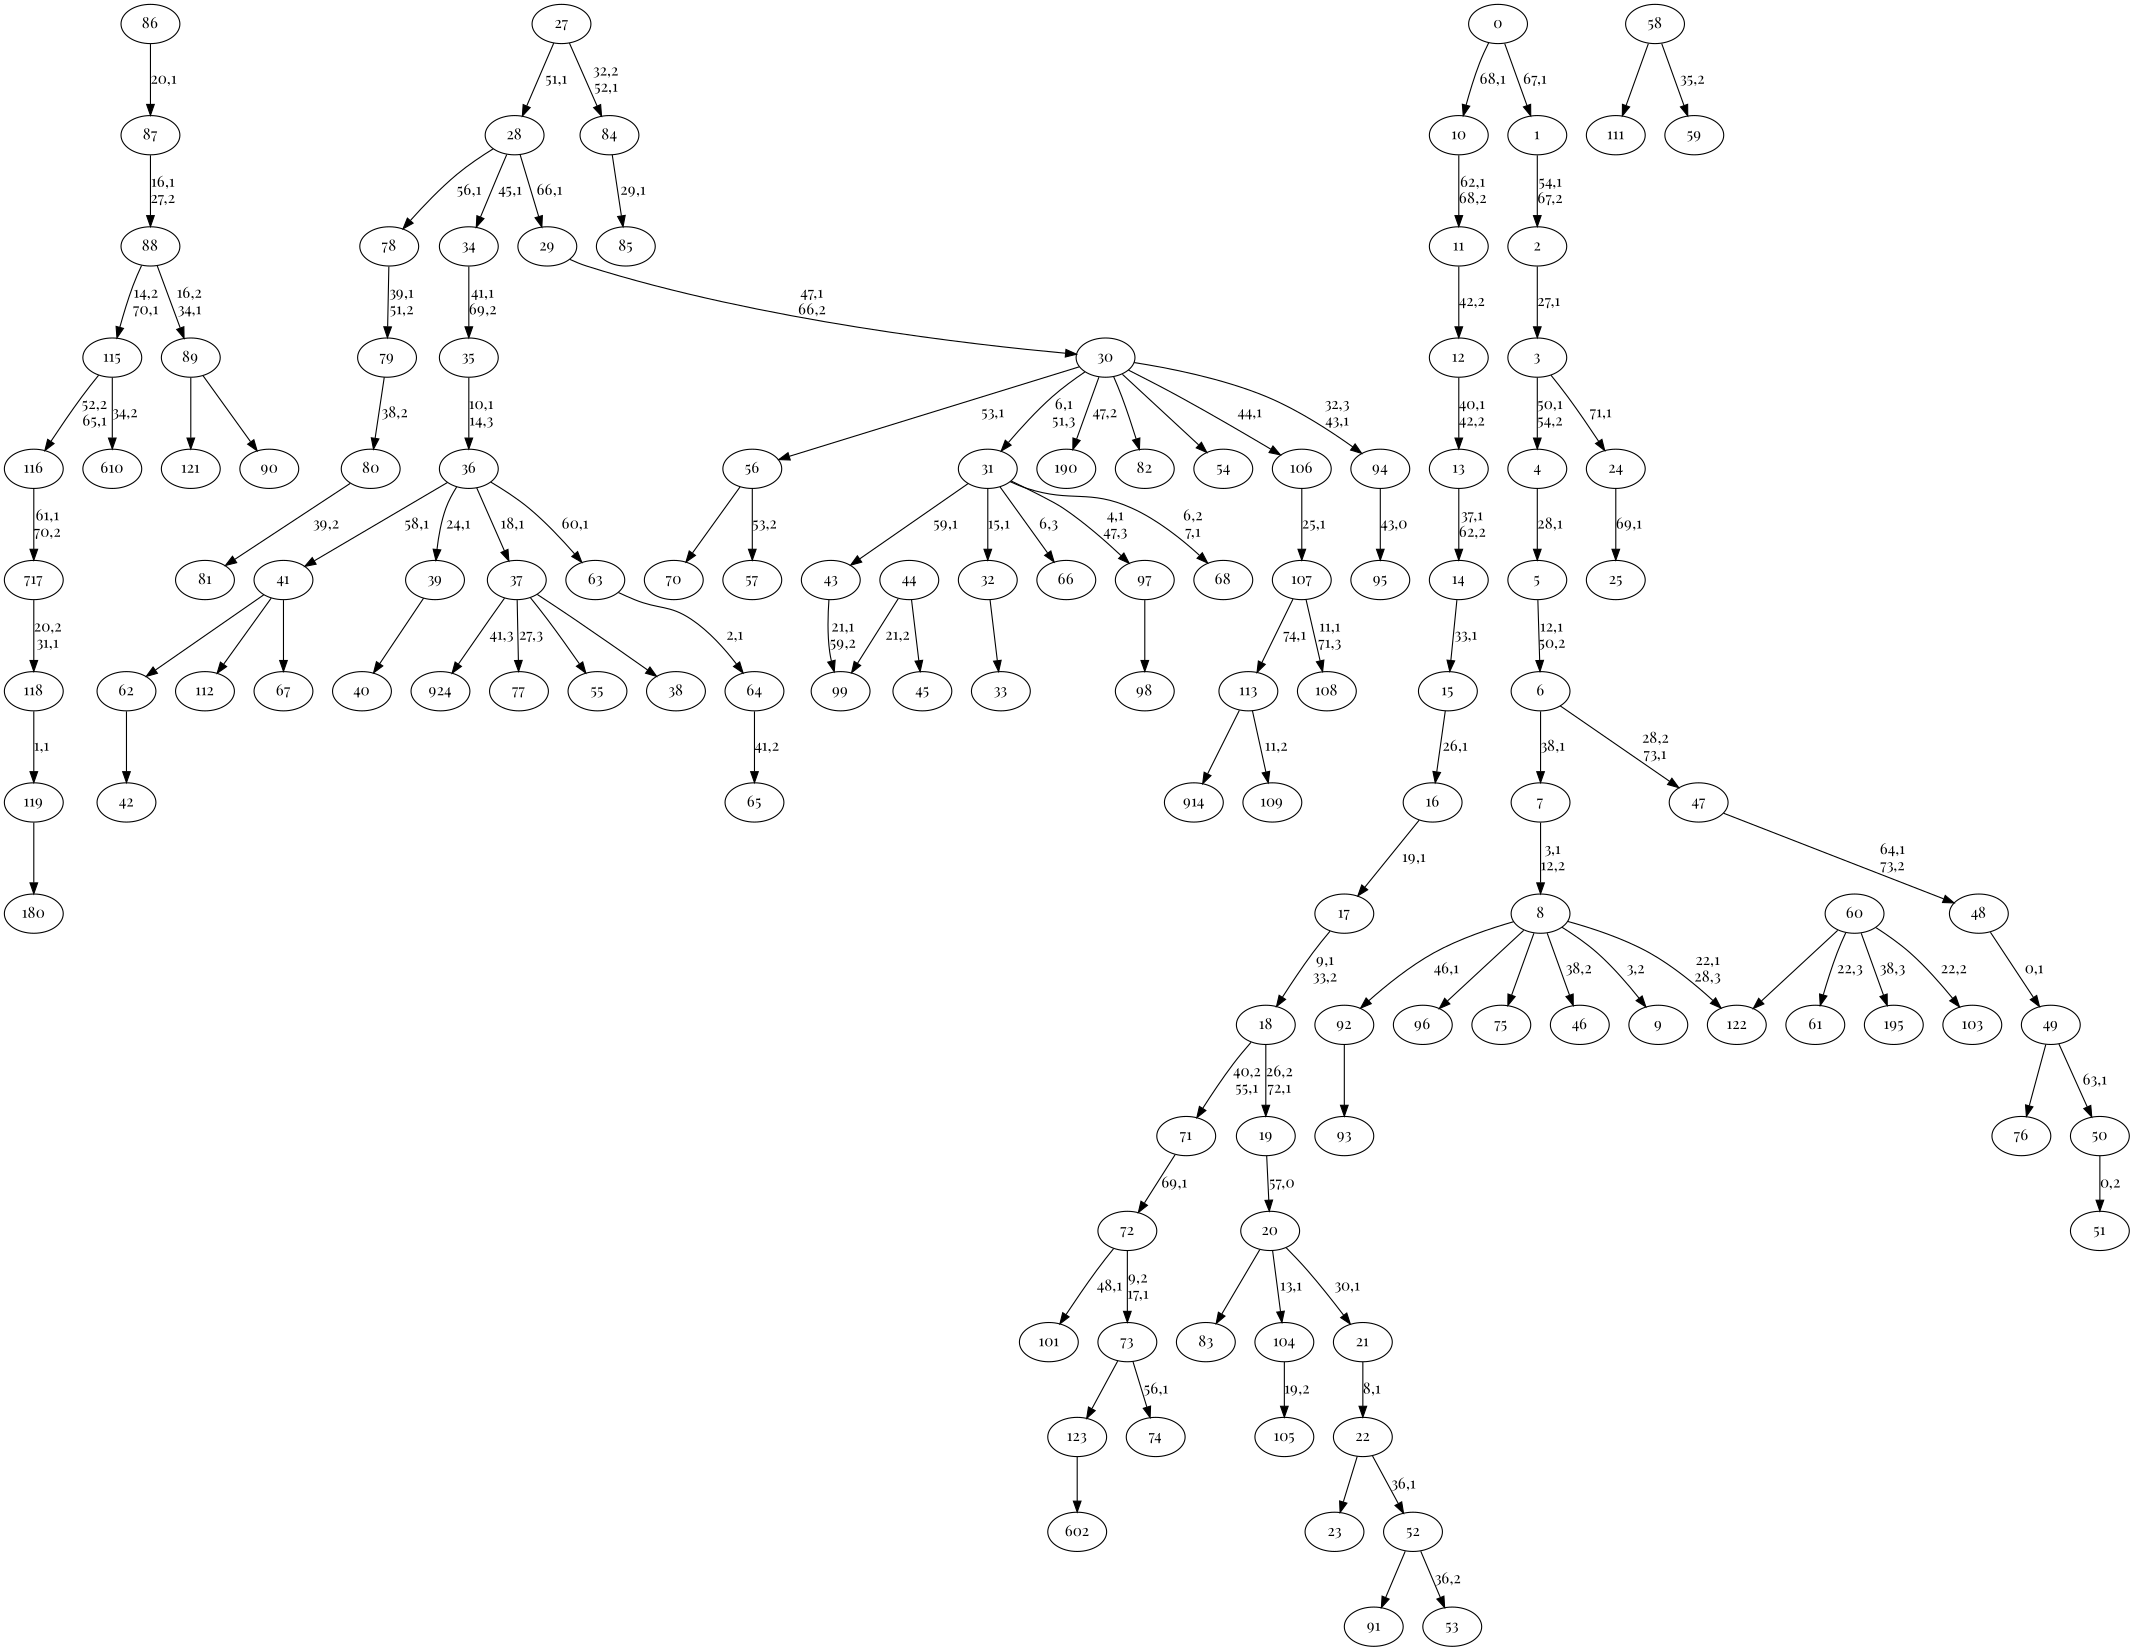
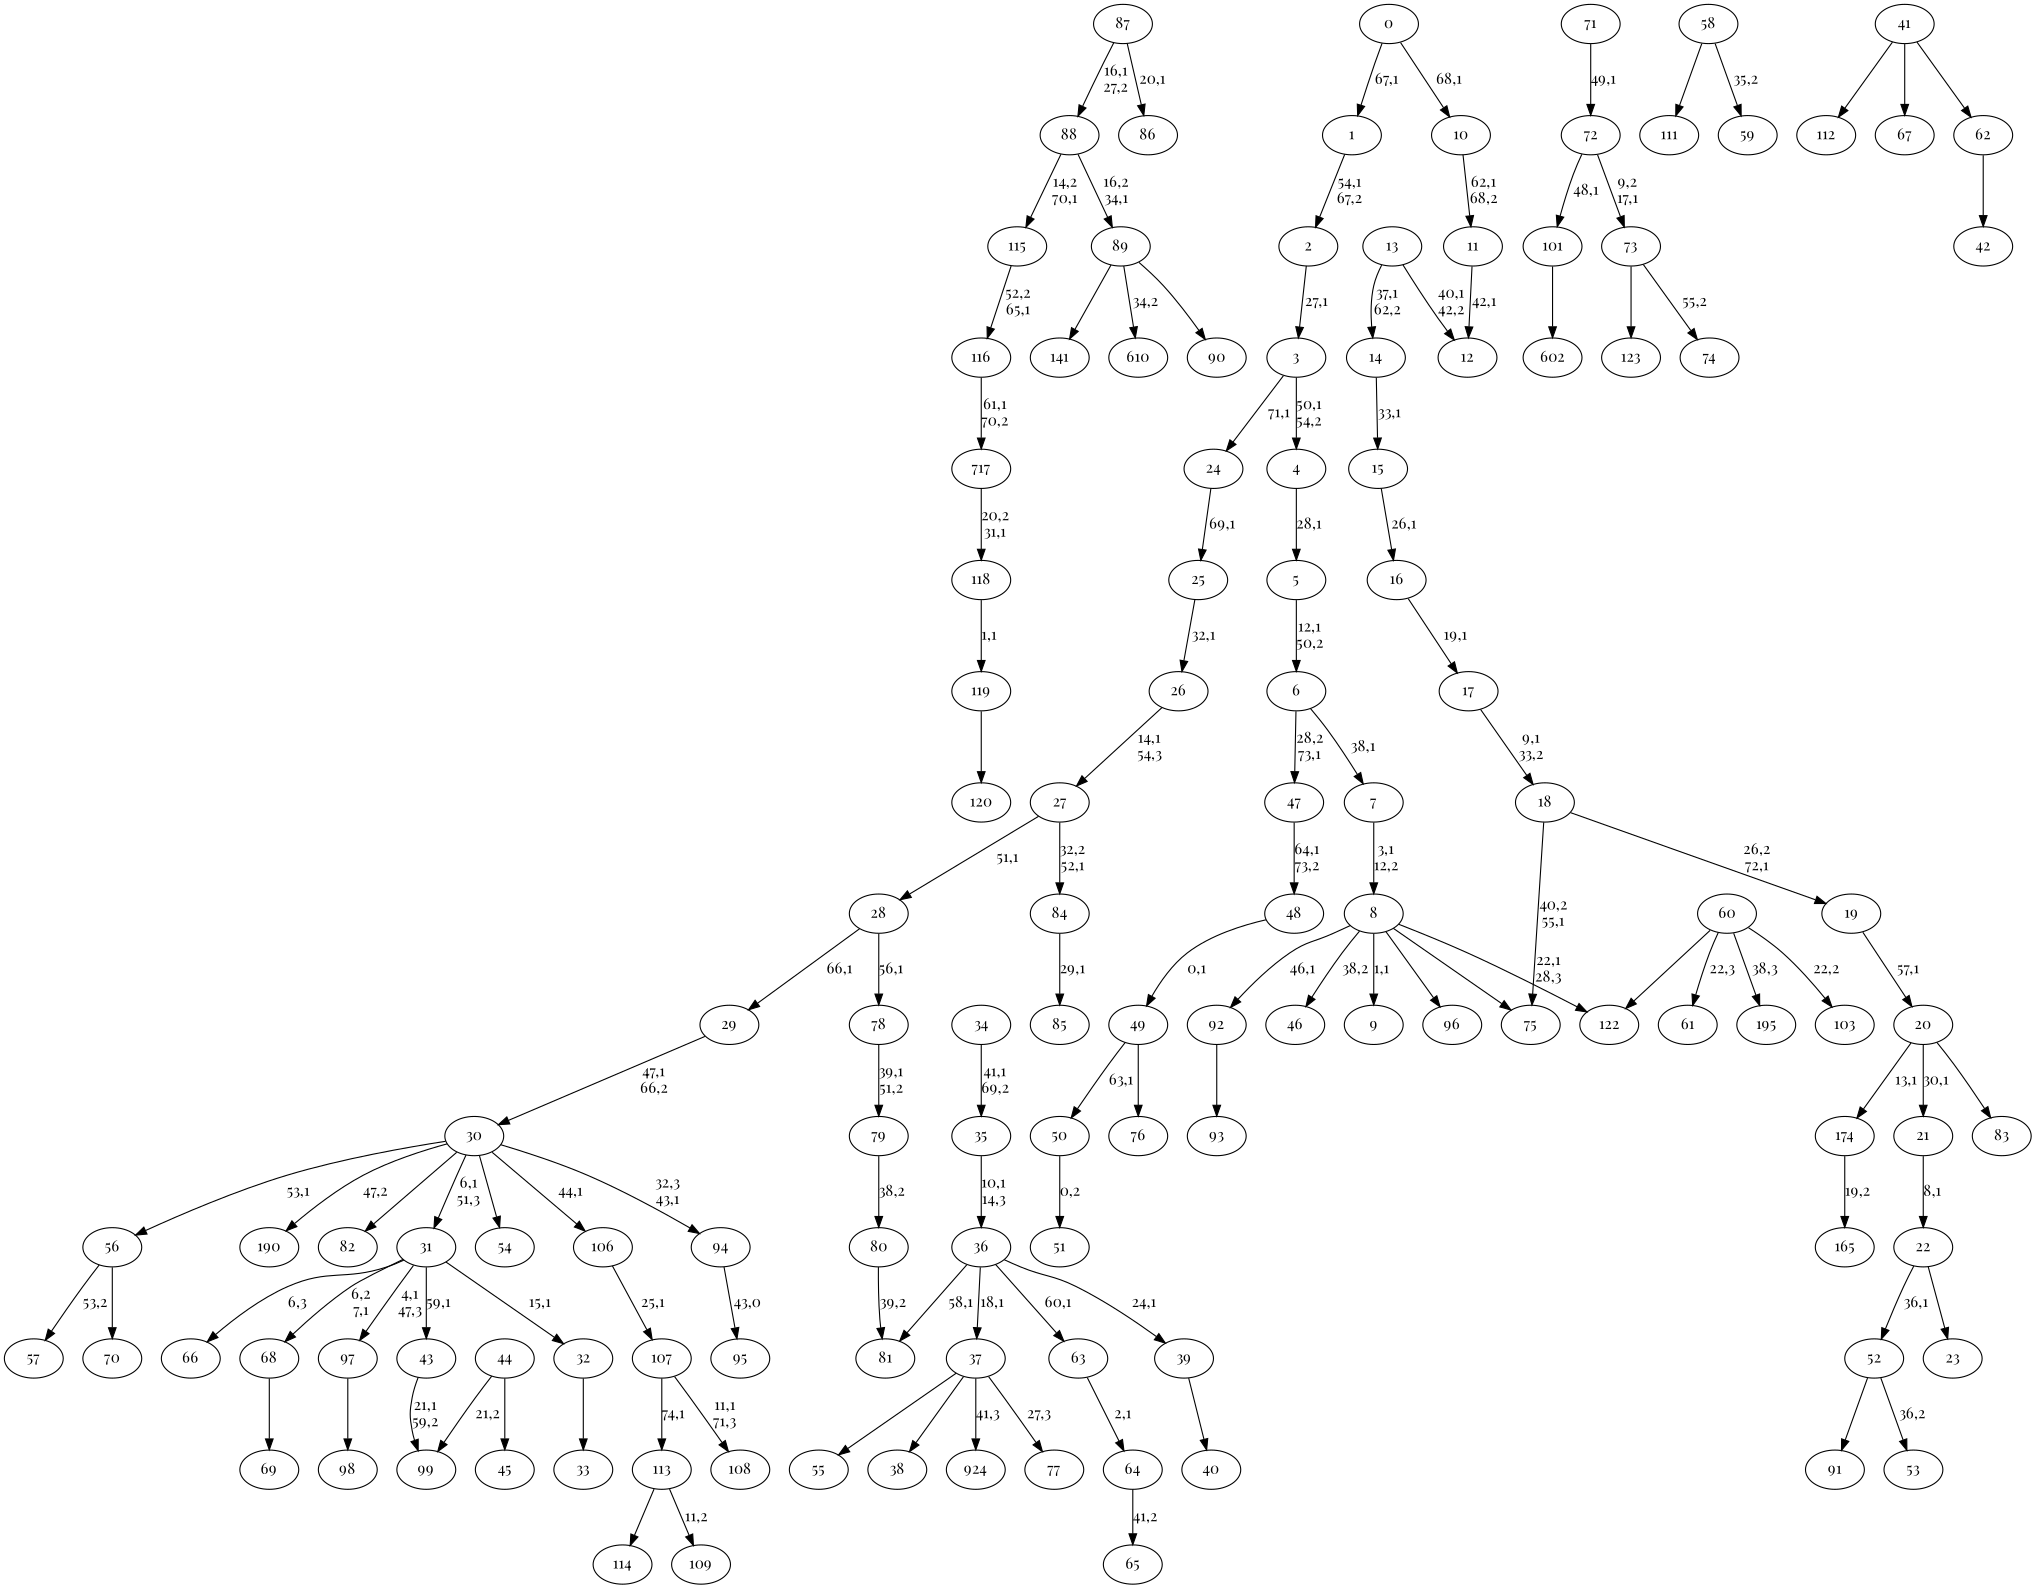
  digraph {
    fontname="Playfair Display"
    node [fontname="Playfair Display"]
    edge [fontname="Playfair Display"]
    119
-   120 [label=180]
+   120
    118
    n4 [label=717]
    116
    115
    113
-   114 [label=914]
+   114
    109
    107
    108
    106
-   104
-   105
+   104 [label=174]
+   105 [label=165]
    n15 [label=602]
    101
    97
    98
    94
    95
    92
    93
    89
-   121
+   121 [label=141]
    n25 [label=610]
    90
    88
    87
    86
    84
    85
    80
    81
    79
    78
    73
    123
    74
    72
    71
    68
+   69
    64
    65
    63
    n46 [label=195]
    60
    122
    103
    61
    58
    111
    59
    56
    70
    57
    52
    91
    53
    50
    51
    49
    76
    48
    47
    44
    99
    45
    43
    41
    112
    67
    62
    42
    39
    40
    n77 [label=924]
    37
    77
    55
    38
    36
    35
    34
    32
    33
    31
    66
    30
    n90 [label=190]
    82
    54
    29
    28
    27
+   26
    25
    24
    22
    23
    21
    20
    83
    19
    18
    17
    16
    15
    14
    13
    12
    11
    10
    8
    96
    75
    46
    9
    7
    6
    5
    4
    3
    2
    1
    0
    119 -> 120
    118 -> 119 [label="1,1"]
    n4 -> 118 [label="20,2\n31,1"]
    116 -> n4 [label="61,1\n70,2"]
    115 -> 116 [label="52,2\n65,1"]
    113 -> 114
    113 -> 109 [label="11,2"]
    107 -> 113 [label="74,1"]
    107 -> 108 [label="11,1\n71,3"]
    106 -> 107 [label="25,1"]
    104 -> 105 [label="19,2"]
-   123 -> n15
+   101 -> n15
    97 -> 98
    94 -> 95 [label="43,0"]
    92 -> 93
    89 -> 121
-   115 -> n25 [label="34,2"]
+   89 -> n25 [label="34,2"]
    89 -> 90
    88 -> 115 [label="14,2\n70,1"]
    88 -> 89 [label="16,2\n34,1"]
    87 -> 88 [label="16,1\n27,2"]
-   86 -> 87 [label="20,1"]
+   87 -> 86 [label="20,1"]
    84 -> 85 [label="29,1"]
    80 -> 81 [label="39,2"]
    79 -> 80 [label="38,2"]
    78 -> 79 [label="39,1\n51,2"]
    73 -> 123
-   73 -> 74 [label="56,1"]
+   73 -> 74 [label="55,2"]
    72 -> 101 [label="48,1"]
    72 -> 73 [label="9,2\n17,1"]
-   71 -> 72 [label="69,1"]
+   71 -> 72 [label="49,1"]
+   68 -> 69
    64 -> 65 [label="41,2"]
    63 -> 64 [label="2,1"]
    60 -> n46 [label="38,3"]
    60 -> 122
    60 -> 103 [label="22,2"]
    60 -> 61 [label="22,3"]
    58 -> 111
    58 -> 59 [label="35,2"]
    56 -> 70
    56 -> 57 [label="53,2"]
    52 -> 91
    52 -> 53 [label="36,2"]
    50 -> 51 [label="0,2"]
    49 -> 50 [label="63,1"]
    49 -> 76
    48 -> 49 [label="0,1"]
    47 -> 48 [label="64,1\n73,2"]
    44 -> 99 [label="21,2"]
    44 -> 45
    43 -> 99 [label="21,1\n59,2"]
    41 -> 112
    41 -> 67
    41 -> 62
    62 -> 42
    39 -> 40
    37 -> n77 [label="41,3"]
    37 -> 77 [label="27,3"]
    37 -> 55
    37 -> 38
    36 -> 63 [label="60,1"]
-   36 -> 41 [label="58,1"]
+   36 -> 81 [label="58,1"]
    36 -> 39 [label="24,1"]
    36 -> 37 [label="18,1"]
    35 -> 36 [label="10,1\n14,3"]
    34 -> 35 [label="41,1\n69,2"]
    32 -> 33
    31 -> 97 [label="4,1\n47,3"]
    31 -> 68 [label="6,2\n7,1"]
    31 -> 43 [label="59,1"]
    31 -> 32 [label="15,1"]
    31 -> 66 [label="6,3"]
    30 -> 106 [label="44,1"]
    30 -> 94 [label="32,3\n43,1"]
    30 -> 56 [label="53,1"]
    30 -> 31 [label="6,1\n51,3"]
    30 -> n90 [label="47,2"]
    30 -> 82
    30 -> 54
    29 -> 30 [label="47,1\n66,2"]
    28 -> 78 [label="56,1"]
-   28 -> 34 [label="45,1"]
    28 -> 29 [label="66,1"]
    27 -> 84 [label="32,2\n52,1"]
    27 -> 28 [label="51,1"]
+   26 -> 27 [label="14,1\n54,3"]
+   25 -> 26 [label="32,1"]
    24 -> 25 [label="69,1"]
    22 -> 52 [label="36,1"]
    22 -> 23
    21 -> 22 [label="8,1"]
    20 -> 104 [label="13,1"]
    20 -> 21 [label="30,1"]
    20 -> 83
-   19 -> 20 [label="57,0"]
-   18 -> 71 [label="40,2\n55,1"]
+   19 -> 20 [label="57,1"]
+   18 -> 75 [label="40,2\n55,1"]
    18 -> 19 [label="26,2\n72,1"]
    17 -> 18 [label="9,1\n33,2"]
    16 -> 17 [label="19,1"]
    15 -> 16 [label="26,1"]
    14 -> 15 [label="33,1"]
    13 -> 14 [label="37,1\n62,2"]
-   12 -> 13 [label="40,1\n42,2"]
-   11 -> 12 [label="42,2"]
+   13 -> 12 [label="40,1\n42,2"]
+   11 -> 12 [label="42,1"]
    10 -> 11 [label="62,1\n68,2"]
    8 -> 92 [label="46,1"]
    8 -> 122 [label="22,1\n28,3"]
    8 -> 96
    8 -> 75
    8 -> 46 [label="38,2"]
-   8 -> 9 [label="3,2"]
+   8 -> 9 [label="1,1"]
    7 -> 8 [label="3,1\n12,2"]
    6 -> 47 [label="28,2\n73,1"]
    6 -> 7 [label="38,1"]
    5 -> 6 [label="12,1\n50,2"]
    4 -> 5 [label="28,1"]
    3 -> 24 [label="71,1"]
    3 -> 4 [label="50,1\n54,2"]
    2 -> 3 [label="27,1"]
    1 -> 2 [label="54,1\n67,2"]
    0 -> 10 [label="68,1"]
    0 -> 1 [label="67,1"]
  }
